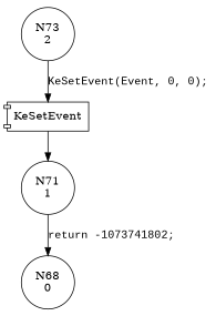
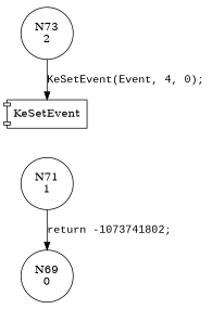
  digraph {
    node [shape=circle]
    edge [fontname="Courier New"]
    n1 [label="N73\n2"]
    n2 [label=KeSetEvent shape=component]
    n3 [label="N71\n1"]
-   n4 [label="N68\n0"]
-   n1 -> n2 [label="KeSetEvent(Event, 0, 0);"]
-   n2 -> n3
+   n4 [label="N69\n0"]
+   n1 -> n2 [label="KeSetEvent(Event, 4, 0);"]
    n3 -> n4 [label="return -1073741802;"]
  }
